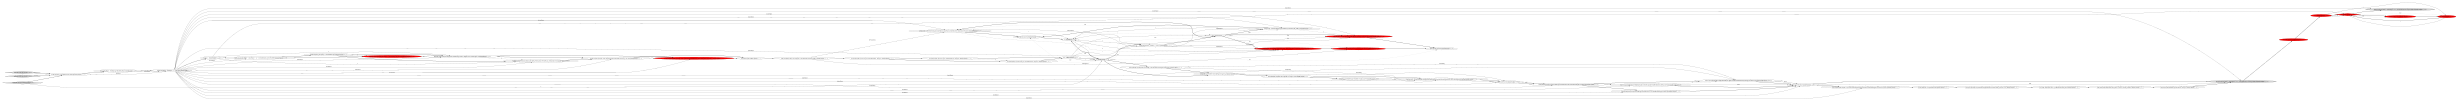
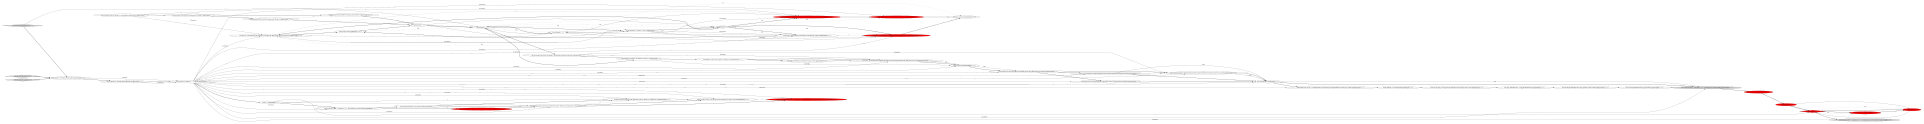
  digraph {
    fontname=Merriweather
    rankdir=LR
    node [fillcolor=white fontname=Merriweather shape=ellipse style=filled]
    edge [fontname=Merriweather style=bold]
    n1 [label="Map<String,Set<String>> errTransitions = new HashMap<String,Set<String>>()@@@12@@@['1', '1', '1']"]
    n2 [label="participants(i( = new MockParticipant(clusterName,instanceName,ZK_ADDR,new ErrTransition(errTransitions))@@@20@@@['1', '0', '1']"]
    n3 [label="errTransitions.put(\"SLAVE-MASTER\",TestHelper.setOf(\"TestDB0_4\"))@@@13@@@['1', '1', '1']"]
    n4 [fillcolor=red label="participants(i(.setTransition(new ErrTransition(errTransitions))@@@21@@@['0', '1', '0']"]
    n5 [label="participants(i(.syncStart()@@@25@@@['1', '0', '1']"]
    n6 [label="i++@@@17@@@['1', '1', '1']"]
    n7 [fillcolor=red label="participants(i( = new MockParticipantManager(ZK_ADDR,clusterName,instanceName)@@@20@@@['0', '1', '0']"]
    n8 [label="errTransitions.put(\"OFFLINE-SLAVE\",TestHelper.setOf(\"TestDB0_8\"))@@@14@@@['1', '1', '0']"]
    n9 [label="errTransitions.put(\"ERROR-DROPPED\",TestHelper.setOf(\"TestDB0_4\"))@@@14@@@['0', '0', '1']"]
    n10 [label="participants(i(.syncStart()@@@26@@@['0', '1', '0']"]
    n11 [label="participants(i( = new MockParticipant(clusterName,instanceName,ZK_ADDR,null)@@@23@@@['1', '0', '1']"]
    n12 [fillcolor=red label="participants(i( = new MockParticipantManager(ZK_ADDR,clusterName,instanceName)@@@24@@@['0', '1', '0']"]
    n13 [label="i < n@@@16@@@['1', '1', '1']" shape=diamond]
    n14 [label="String instanceName = \"localhost_\" + (12918 + i)@@@18@@@['1', '1', '1']"]
    n15 [label="i == 0@@@19@@@['1', '1', '1']" shape=diamond]
    n16 [label="Assert.assertEquals(disabledPartitions.size(),1,\"TestDB0_4 should be disabled\")@@@41@@@['0', '0', '1']"]
    n17 [label="Assert.assertEquals(disabledPartitions.get(0),\"TestDB0_4\")@@@42@@@['0', '0', '1']"]
    n18 [fillcolor=lightgray label="System.out.println(\"END \" + clusterName + \" at \" + new Date(System.currentTimeMillis()))@@@43@@@['1', '1', '1']"]
    n19 [fillcolor=red label="i < n@@@41@@@['0', '1', '0']" shape=diamond]
    n20 [fillcolor=lightgray label="System.out.println(\"END \" + clusterName + \" at \" + new Date(System.currentTimeMillis()))@@@45@@@['0', '1', '0']"]
    n21 [fillcolor=red label="i++@@@42@@@['0', '1', '0']"]
    n22 [fillcolor=red label="participants(i(.syncStop()@@@43@@@['0', '1', '0']"]
    n23 [fillcolor=lightgray label="testDropErrorPartitionFailedAutoIS['0', '0', '1']" shape=diamond]
    n24 [label="String className = TestHelper.getTestClassName()@@@3@@@['1', '1', '1']"]
    n25 [label="String methodName = TestHelper.getTestMethodName()@@@4@@@['1', '1', '1']"]
    n26 [label="String clusterName = className + \"_\" + methodName@@@5@@@['1', '1', '1']"]
    n27 [label="MockParticipant(( participants = new MockParticipant((((@@@8@@@['1', '0', '1']"]
    n28 [label="TestHelper.setupCluster(clusterName,ZK_ADDR,12918,\"localhost\",\"TestDB\",1,8,n,3,\"MasterSlave\",true)@@@9@@@['0', '0', '1']"]
    n29 [fillcolor=red label="MockParticipantManager(( participants = new MockParticipantManager((((@@@8@@@['0', '1', '0']"]
    n30 [label="TestHelper.setupCluster(clusterName,ZK_ADDR,12918,\"localhost\",\"TestDB\",1,10,n,3,\"MasterSlave\",true)@@@9@@@['1', '1', '0']"]
    n31 [label="ClusterController controller = new ClusterController(clusterName,\"controller_0\",ZK_ADDR)@@@10@@@['1', '0', '1']"]
    n32 [fillcolor=red label="ClusterControllerManager controller = new ClusterControllerManager(ZK_ADDR,clusterName,\"controller_0\")@@@10@@@['0', '1', '0']"]
    n33 [label="Map<String,Map<String,String>> errStateMap = new HashMap<String,Map<String,String>>()@@@27@@@['1', '0', '1']"]
    n34 [label="errStateMap.put(\"TestDB0\",new HashMap<String,String>())@@@28@@@['1', '1', '1']"]
    n35 [label="boolean result = ClusterStateVerifier.verifyByZkCallback(new BestPossAndExtViewZkVerifier(ZK_ADDR,clusterName,errStateMap))@@@30@@@['1', '1', '1']"]
    n36 [label="result = ClusterStateVerifier.verifyByZkCallback(new BestPossAndExtViewZkVerifier(ZK_ADDR,clusterName,errStateMap))@@@35@@@['0', '0', '1']"]
    n37 [label="Assert.assertTrue(result)@@@31@@@['1', '1', '1']"]
    n38 [label="errStateMap.get(\"TestDB0\").put(\"TestDB0_4\",\"localhost_12918\")@@@29@@@['1', '1', '1']"]
    n39 [label="Assert.assertTrue(result)@@@36@@@['1', '1', '1']"]
    n40 [label="ZKHelixDataAccessor accessor = new ZKHelixDataAccessor(clusterName,new ZkBaseDataAccessor<ZNRecord>(_gZkClient))@@@37@@@['0', '0', '1']"]
    n41 [label="Builder keyBuilder = accessor.keyBuilder()@@@38@@@['0', '0', '1']"]
    n42 [label="InstanceConfig config = accessor.getProperty(keyBuilder.instanceConfig(\"localhost_12918\"))@@@39@@@['0', '0', '1']"]
    n43 [fillcolor=lightgray label="testDropErrorPartitionAutoIS['0', '1', '0']" shape=diamond]
    n44 [label="ClusterSetup.processCommandLineArgs(new String((((edu.fdu.CPPDG.tinypdg.pe.ExpressionInfo@602800)@@@32@@@['1', '1', '1']"]
    n45 [label="errStateMap.get(\"TestDB0\").put(\"TestDB0_4\",\"localhost_12918\")@@@30@@@['1', '1', '0']"]
    n46 [label="int i = 0@@@15@@@['1', '1', '1']"]
    n47 [label="ClusterSetup.processCommandLineArgs(new String((((edu.fdu.CPPDG.tinypdg.pe.ExpressionInfo@6026ea)@@@34@@@['0', '1', '0']"]
    n48 [label="System.out.println(\"START \" + clusterName + \" at \" + new Date(System.currentTimeMillis()))@@@7@@@['1', '1', '1']"]
    n49 [label="result = ClusterStateVerifier.verifyByZkCallback(new BestPossAndExtViewZkVerifier(ZK_ADDR,clusterName))@@@36@@@['1', '0', '0']"]
    n50 [label="final int n = 5@@@6@@@['1', '1', '1']"]
    n51 [fillcolor=red label="controller.syncStop()@@@39@@@['0', '1', '0']"]
    n52 [fillcolor=red label="int i = 0@@@40@@@['0', '1', '0']"]
    n53 [label="List<String> disabledPartitions = config.getDisabledPartitions()@@@40@@@['0', '0', '1']"]
-   n54 [label="controller.syncStart()@@@11@@@['1', '1', '1']"]
    n55 [fillcolor=lightgray label="testDropErrorPartitionAutoIS['1', '0', '0']" shape=diamond]
    n1 -> n2 [label=errTransitions style=solid]
    n1 -> n3
    n1 -> n4 [label=errTransitions style=solid]
    n2 -> n5
    n2 -> n6 [label=i style=solid]
    n2 -> n7 [label=0 style=dashed]
    n3 -> n8
    n3 -> n9
    n4 -> n10
-   n5 -> n6
+   n5 -> n46
    n6 -> n13 [label=i style=solid]
    n6 -> n13
    n6 -> n14 [label=i style=solid]
    n6 -> n15 [label=i style=dotted]
    n7 -> n4
    n7 -> n6 [label=i style=solid]
    n8 -> n9 [label=0 style=dashed]
    n8 -> n46
    n9 -> n46
    n11 -> n5
    n11 -> n6 [label=i style=solid]
    n11 -> n12 [label=0 style=dashed]
    n12 -> n6 [label=i style=solid]
    n12 -> n10
    n13 -> n5 [label=true style=dotted]
    n13 -> n6 [label=true style=dotted]
    n13 -> n10 [label=true style=dotted]
    n13 -> n14
    n13 -> n14 [label=true style=dotted]
    n13 -> n15 [label=true style=dotted]
    n13 -> n33
    n13 -> n34
    n14 -> n2 [label=instanceName style=solid]
    n14 -> n7 [label=instanceName style=solid]
    n14 -> n11 [label=instanceName style=solid]
    n14 -> n12 [label=instanceName style=solid]
    n14 -> n15
    n15 -> n2 [label=true style=dotted]
    n15 -> n2
    n15 -> n4 [label=true style=dotted]
    n15 -> n7 [label=true style=dotted]
    n15 -> n7
    n15 -> n11
    n15 -> n11 [label=false style=dotted]
    n15 -> n12 [label=false style=dotted]
    n15 -> n12
    n16 -> n17
    n17 -> n18
    n18 -> n51
    n19 -> n20
    n19 -> n21 [label=true style=dotted]
    n19 -> n22 [label=true style=dotted]
    n19 -> n22
    n21 -> n19
    n21 -> n19 [label=i style=solid]
    n22 -> n21
    n23 -> n13 [label=n style=solid]
    n23 -> n24
    n24 -> n25
    n24 -> n26 [label=className style=solid]
    n25 -> n26
    n25 -> n26 [label=methodName style=solid]
    n26 -> n2 [label=clusterName style=solid]
    n26 -> n7 [label=clusterName style=solid]
    n26 -> n11 [label=clusterName style=solid]
    n26 -> n12 [label=clusterName style=solid]
    n26 -> n18 [label=clusterName style=solid]
    n26 -> n20 [label=clusterName style=solid]
    n26 -> n28 [label=clusterName style=solid]
    n26 -> n30 [label=clusterName style=solid]
    n26 -> n31 [label=clusterName style=solid]
    n26 -> n32 [label=clusterName style=solid]
    n26 -> n35 [label=clusterName style=solid]
    n26 -> n36 [label=clusterName style=solid]
    n26 -> n37 [label=clusterName style=solid]
    n26 -> n39 [label=clusterName style=solid]
    n26 -> n40 [label=clusterName style=solid]
    n26 -> n44 [label=clusterName style=solid]
    n26 -> n47 [label=clusterName style=solid]
    n26 -> n48 [label=clusterName style=solid]
    n26 -> n49 [label=clusterName style=solid]
    n26 -> n50
    n27 -> n28
    n27 -> n29 [label=0 style=dashed]
    n27 -> n30
    n28 -> n31
    n29 -> n30
    n30 -> n28 [label=0 style=dashed]
    n30 -> n31
    n30 -> n32
    n31 -> n32 [label=0 style=dashed]
-   n31 -> n54
-   n32 -> n54
    n33 -> n34
    n33 -> n35 [label=errStateMap style=solid]
    n33 -> n36 [label=errStateMap style=solid]
    n34 -> n37 [label=errStateMap style=solid]
    n34 -> n38
    n35 -> n37
    n35 -> n37 [label=result style=solid]
    n36 -> n39 [label=result style=solid]
    n36 -> n39
    n37 -> n44
    n37 -> n44 [label=result style=solid]
    n38 -> n35
    n38 -> n45
    n39 -> n18 [label=result style=solid]
    n39 -> n18
    n39 -> n40
    n40 -> n41
    n41 -> n42
    n42 -> n53
    n43 -> n24
    n44 -> n36
    n44 -> n47
    n44 -> n49
    n45 -> n35
    n46 -> n13 [label=i style=solid]
    n46 -> n13
    n46 -> n14 [label=i style=solid]
    n46 -> n15 [label=i style=solid]
    n47 -> n39
    n48 -> n27
    n48 -> n29
    n49 -> n36 [label=0 style=dashed]
    n49 -> n39
    n49 -> n39 [label=result style=solid]
    n50 -> n19 [label=n style=solid]
    n50 -> n28 [label=n style=solid]
    n50 -> n30 [label=n style=solid]
    n50 -> n48
    n51 -> n52
    n52 -> n19
    n52 -> n19 [label=i style=solid]
    n52 -> n21 [label=i style=solid]
    n53 -> n16
-   n54 -> n1
    n55 -> n24
  }
